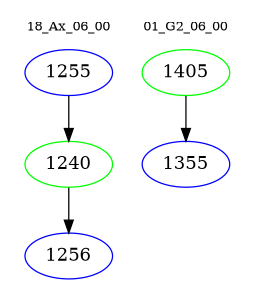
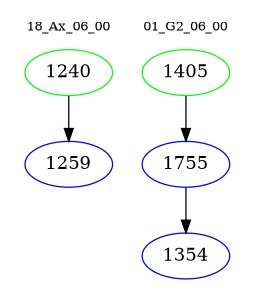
  digraph {
    node [color=blue]
    edge [color=black]
-   n1 [label=1255]
    n2 [color=green label=1240]
-   n3 [label=1256]
-   n4 [label=1355]
+   n3 [label=1259]
+   n4 [label=1755]
+   n5 [label=1354]
    n6 [color=green label=1405]
    subgraph cluster_1 {
      color=white
      fontsize=10
      label="18_Ax_06_00"
-     n1
      n2
      n3
    }
    subgraph cluster_2 {
      color=white
      fontsize=10
      label="01_G2_06_00"
      n4
+     n5
      n6
    }
-   n1 -> n2
    n2 -> n3
+   n4 -> n5
    n6 -> n4
  }
